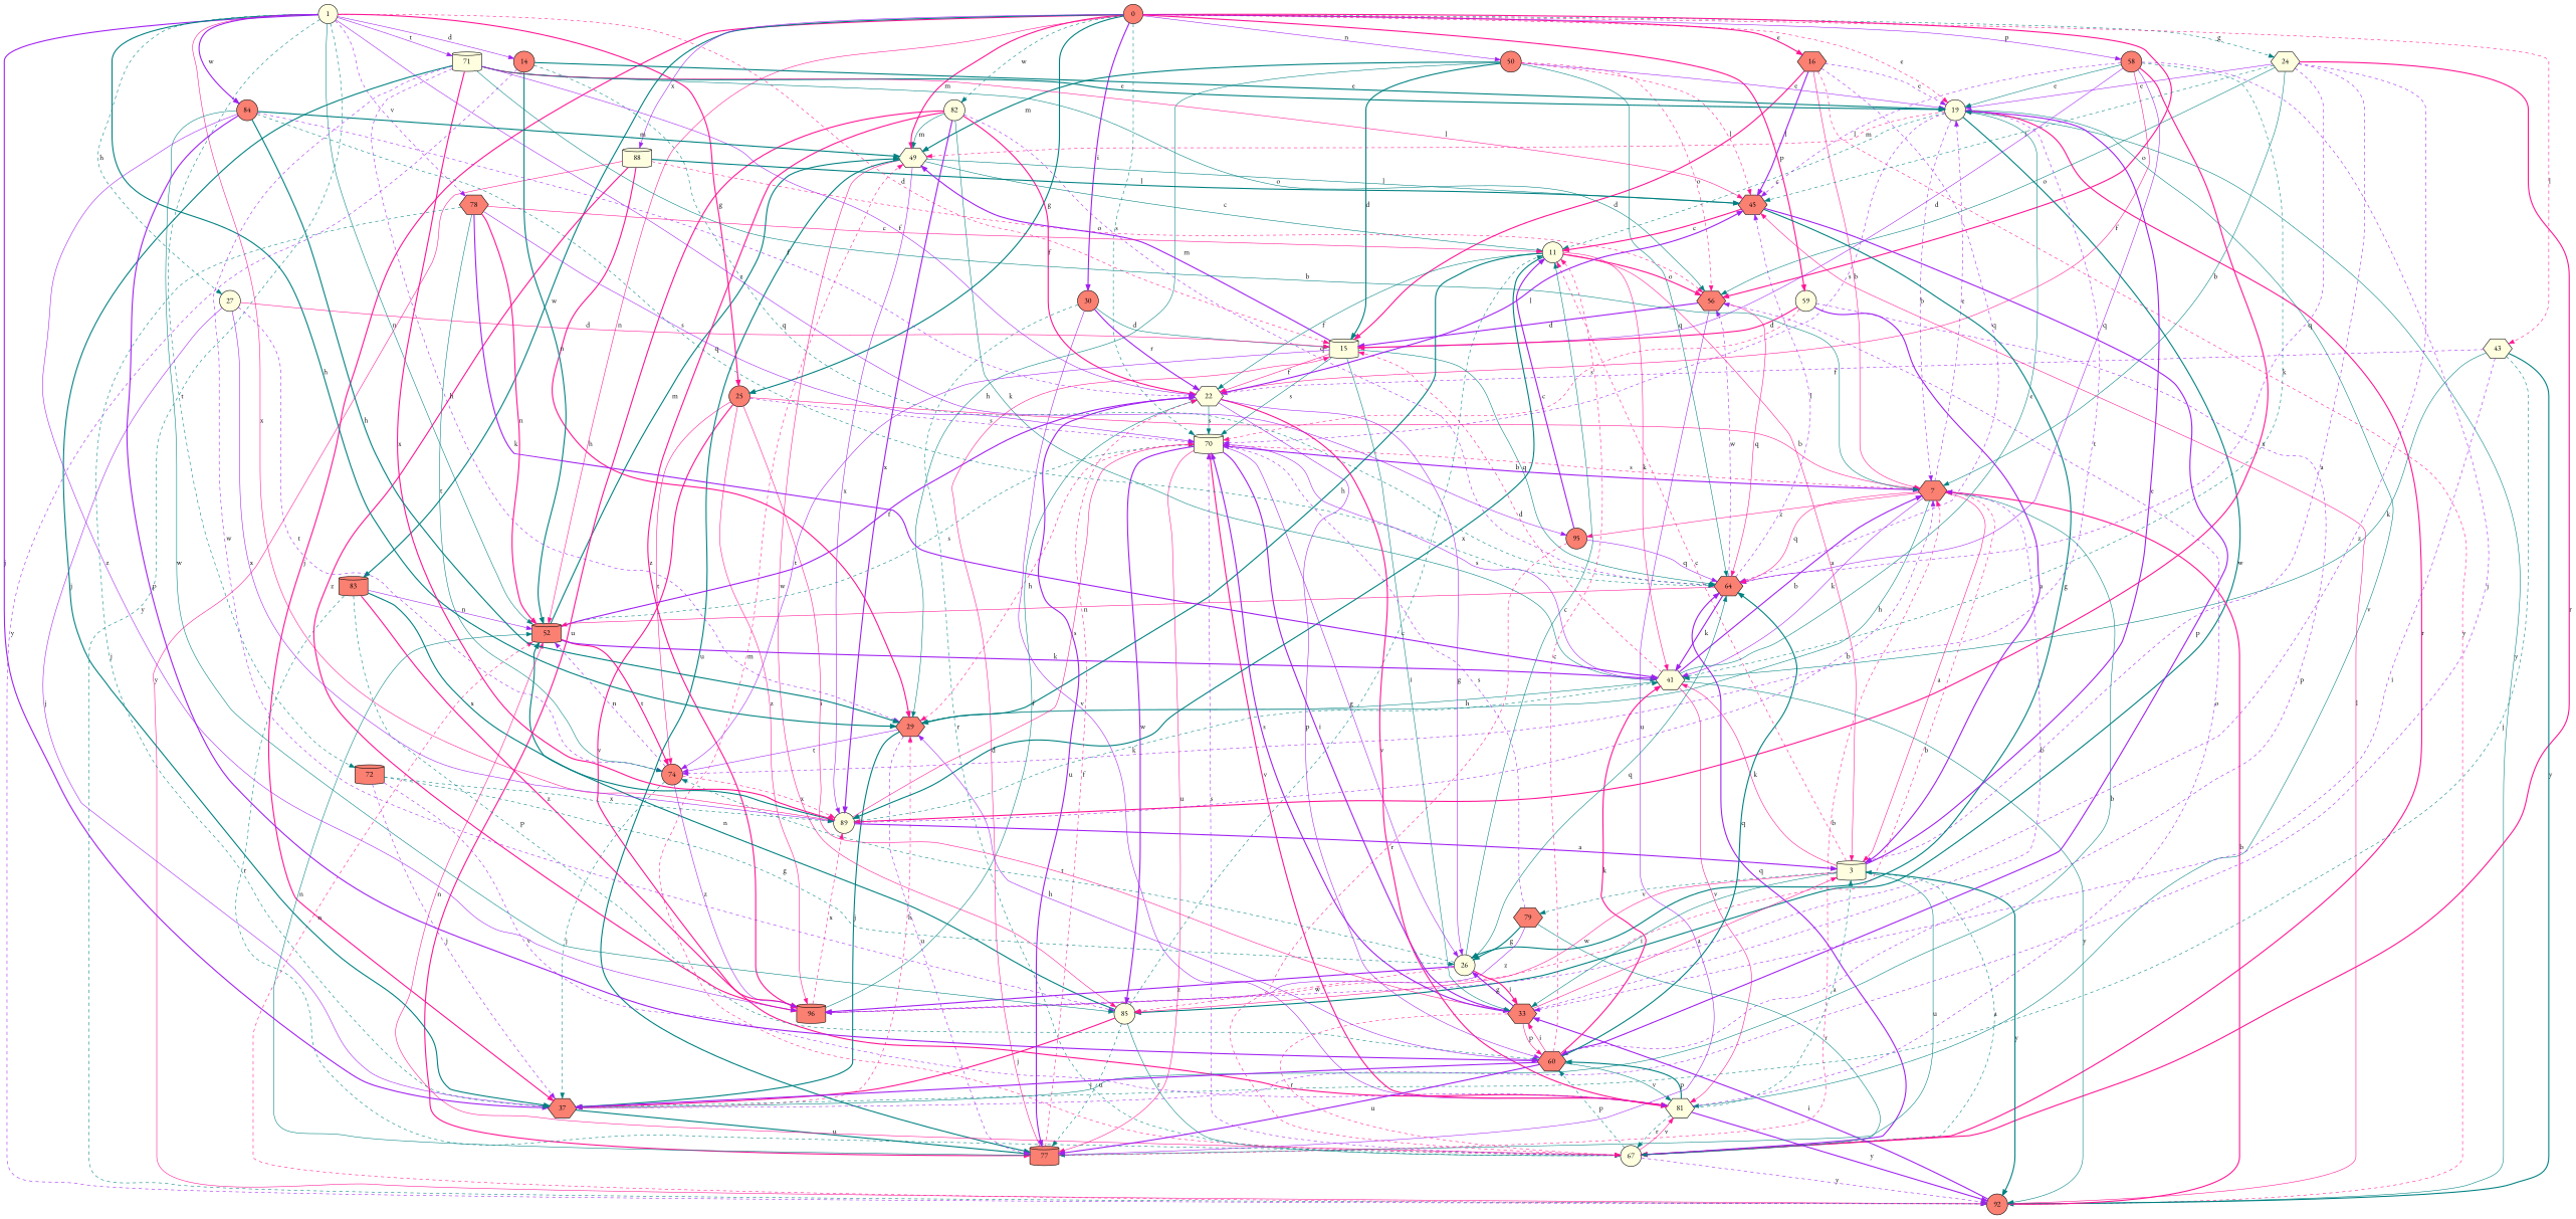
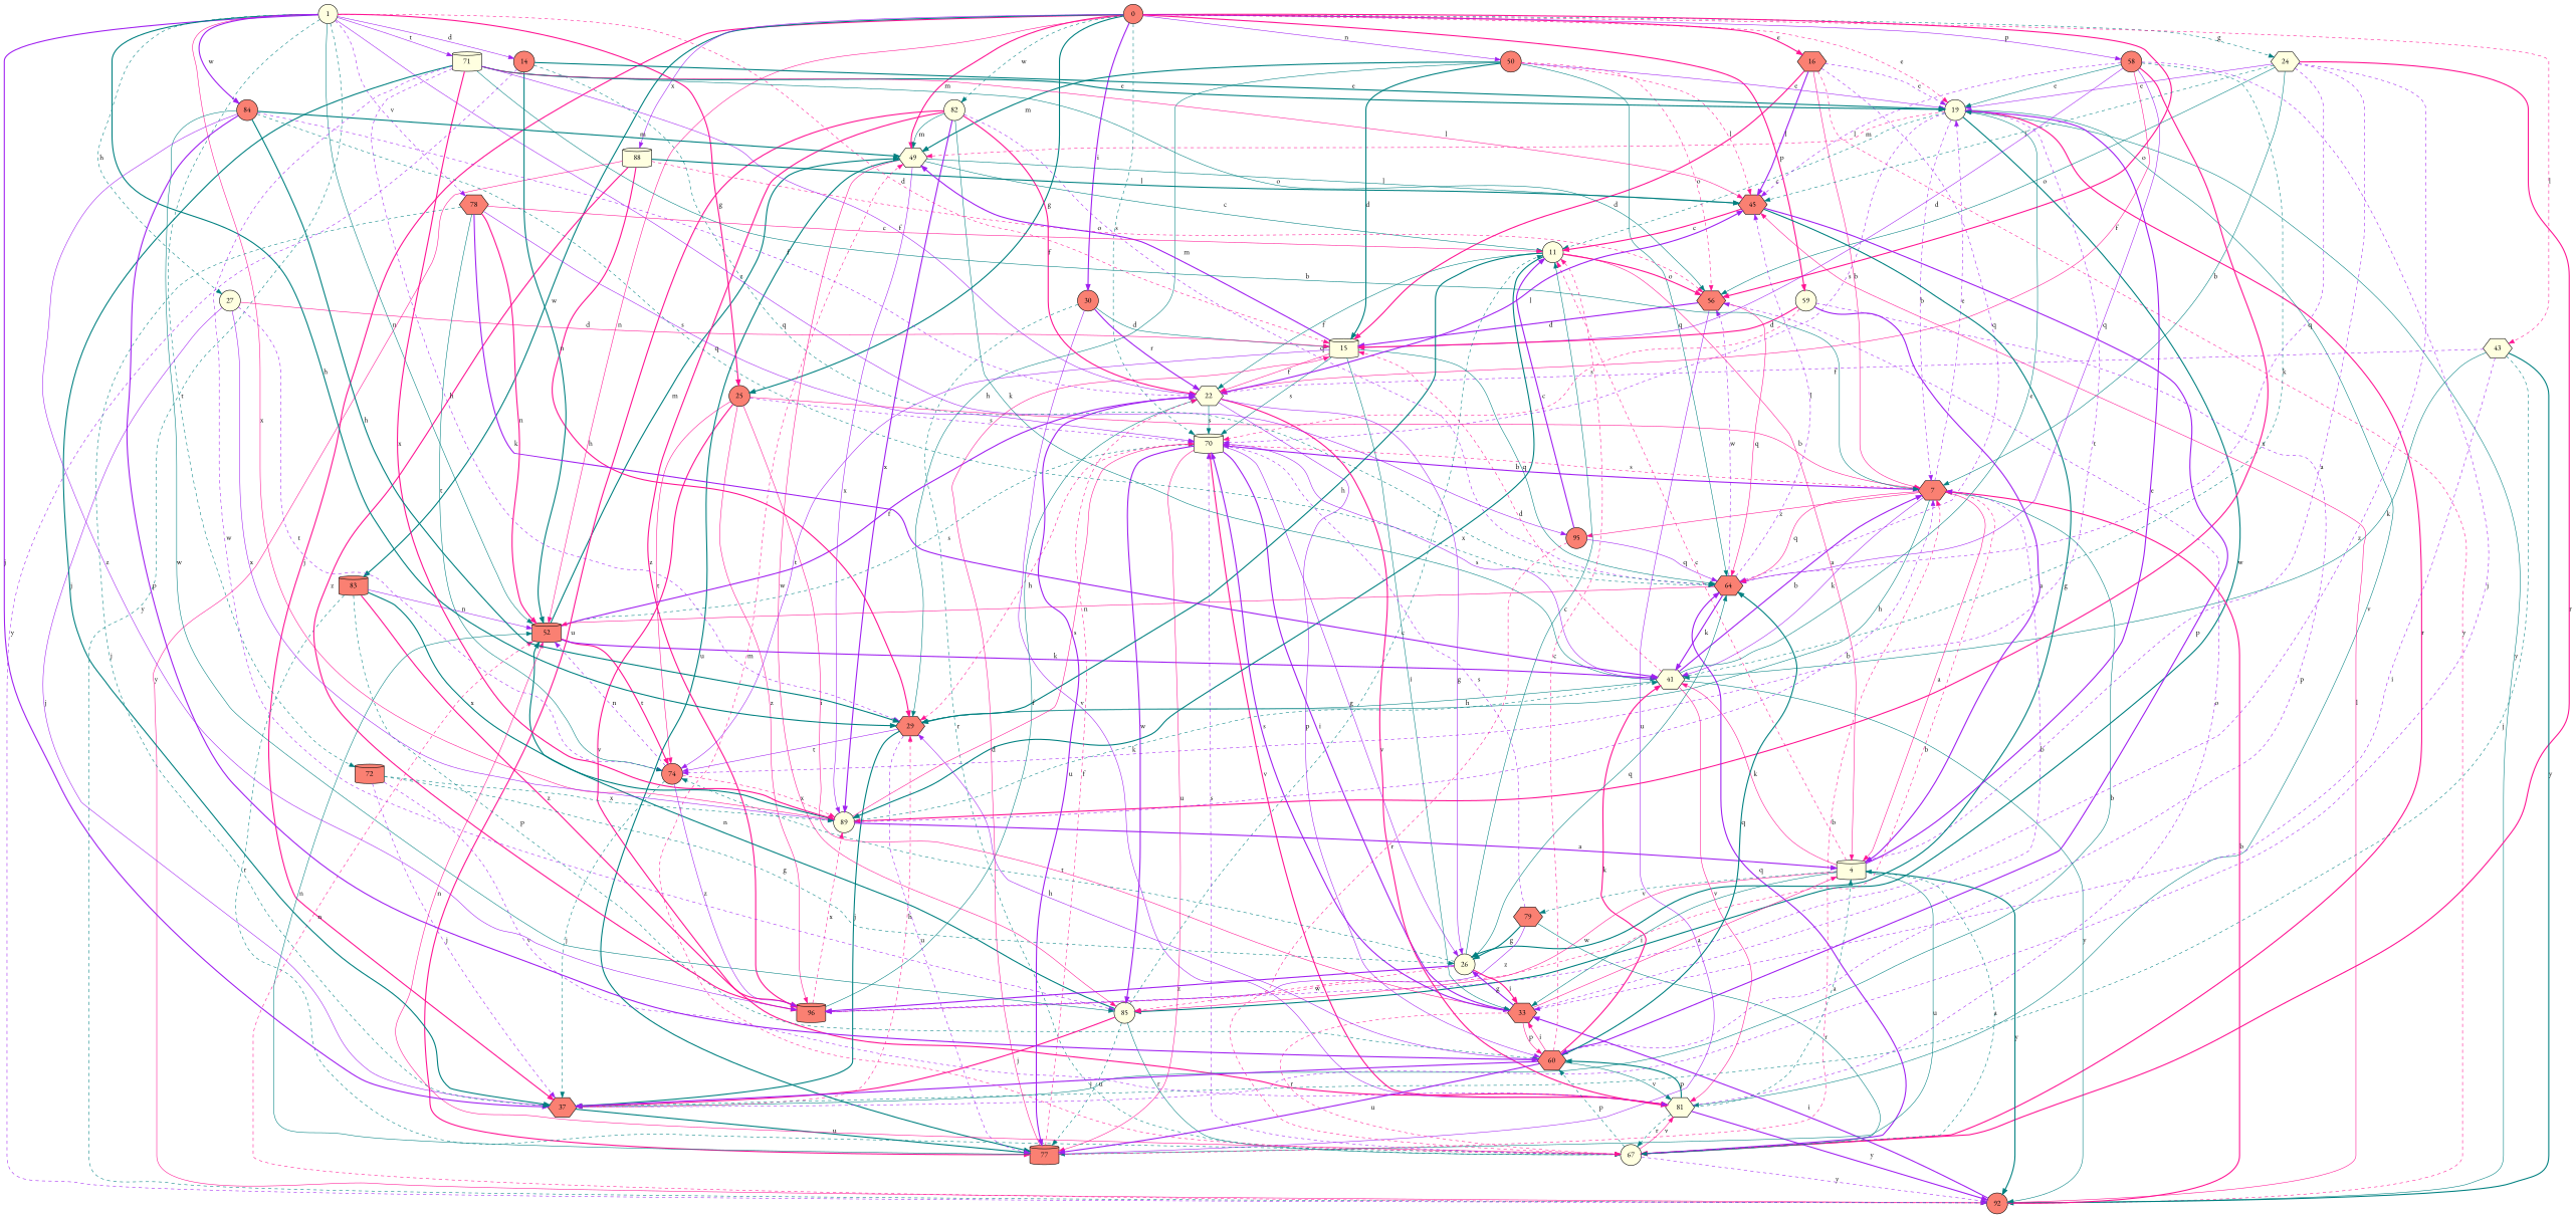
  strict digraph {
    fontname="EB Garamond"
    node [fillcolor=salmon fontname="EB Garamond" shape=circle style=filled]
    edge [color=purple fontname="EB Garamond" style=solid]
    16 [shape=hexagon]
    0
    19 [fillcolor=lightyellow]
    24 [fillcolor=lightyellow shape=hexagon]
    25
    30
    37 [shape=hexagon]
    43 [fillcolor=lightyellow shape=hexagon]
    49 [fillcolor=lightyellow shape=hexagon]
    50
    52 [shape=cylinder]
    56 [shape=hexagon]
    58
    59 [fillcolor=lightyellow]
    70 [fillcolor=lightyellow shape=cylinder]
    82 [fillcolor=lightyellow]
    83 [shape=cylinder]
    88 [fillcolor=lightyellow shape=cylinder]
    15 [fillcolor=lightyellow shape=cylinder]
    92
    7 [shape=hexagon]
    64 [shape=hexagon]
    45 [shape=hexagon]
    11 [fillcolor=lightyellow]
    85 [fillcolor=lightyellow]
    74
    67 [fillcolor=lightyellow]
    81 [fillcolor=lightyellow shape=hexagon]
-   4 [fillcolor=lightyellow shape=cylinder label=3]
+   4 [fillcolor=lightyellow shape=cylinder]
    96 [shape=cylinder]
    33 [shape=hexagon]
    22 [fillcolor=lightyellow shape=hexagon]
    29 [shape=hexagon]
    77 [shape=cylinder]
    41 [fillcolor=lightyellow shape=hexagon]
    89 [fillcolor=lightyellow]
    60 [shape=hexagon]
    26 [fillcolor=lightyellow]
    1 [fillcolor=lightyellow]
    14
    27 [fillcolor=lightyellow]
    71 [fillcolor=lightyellow shape=cylinder]
    72 [shape=cylinder]
    78 [shape=hexagon]
    84
    95
    79 [shape=hexagon]
    16 -> 19 [label=e style=dashed]
    16 -> 15 [color=deeppink label=d style=bold]
    16 -> 92 [color=deeppink label=y style=dashed]
    16 -> 7 [color=deeppink label=b]
    16 -> 64 [label=q style=dashed]
    16 -> 45 [label=l style=bold]
    0 -> 16 [color=deeppink label=e style=bold]
    0 -> 19 [color=deeppink label=e style=dashed]
    0 -> 24 [color=teal label=g style=dashed]
    0 -> 25 [color=teal label=g style=bold]
    0 -> 30 [label=i style=bold]
    0 -> 37 [color=deeppink label=j style=bold]
    0 -> 43 [color=deeppink label=l style=dashed]
    0 -> 49 [color=deeppink label=m style=bold]
    0 -> 50 [label=n]
    0 -> 52 [color=deeppink label=n]
    0 -> 56 [color=deeppink label=o style=bold]
    0 -> 58 [label=p]
    0 -> 59 [color=deeppink label=p style=bold]
    0 -> 70 [color=teal label=s style=dashed]
    0 -> 82 [color=teal label=w style=dashed]
    0 -> 83 [color=teal label=w style=bold]
    0 -> 88 [label=x]
    19 -> 49 [color=deeppink label=m style=dashed]
    19 -> 70 [label=s style=dashed]
    19 -> 92 [color=teal label=y]
    19 -> 7 [label=b style=dashed]
    19 -> 11 [color=teal label=c style=dashed]
    19 -> 85 [color=teal label=w style=bold]
    19 -> 74 [label=t style=dashed]
    19 -> 67 [color=deeppink label=r style=bold]
    19 -> 81 [color=teal label=v]
    24 -> 19 [label=e]
    24 -> 56 [color=teal label=o]
    24 -> 7 [color=teal label=b]
    24 -> 64 [label=q style=dashed]
    24 -> 45 [color=teal label=l style=dashed]
    24 -> 67 [color=deeppink label=r style=bold]
    24 -> 4 [label=a style=dashed]
    24 -> 96 [label=z style=dashed]
    25 -> 70 [label=s style=dashed]
    25 -> 7 [color=deeppink label=b]
    25 -> 74 [color=deeppink label=t]
    25 -> 81 [color=deeppink label=v style=bold]
    25 -> 96 [color=deeppink label=z]
    25 -> 33 [color=deeppink label=i]
    30 -> 15 [color=teal label=d]
    30 -> 67 [color=teal label=r style=dashed]
    30 -> 81 [label=v]
    30 -> 22 [label=r style=bold]
    37 -> 7 [color=teal label=b]
    37 -> 29 [color=deeppink label=h style=dashed]
    37 -> 77 [color=teal label=u style=bold]
    43 -> 37 [color=teal label=j style=dashed]
    43 -> 92 [color=teal label=y style=bold]
    43 -> 33 [label=i style=dashed]
    43 -> 22 [label=f style=dashed]
    43 -> 41 [color=teal label=k]
    49 -> 45 [color=teal label=l]
    49 -> 11 [color=teal label=c]
    49 -> 85 [color=deeppink label=w]
    49 -> 77 [color=teal label=u style=bold]
    49 -> 89 [label=x]
    50 -> 19 [label=e]
    50 -> 49 [color=teal label=m style=bold]
    50 -> 56 [color=deeppink label=o style=dashed]
    50 -> 15 [color=teal label=d style=bold]
    50 -> 64 [color=teal label=q]
    50 -> 45 [color=deeppink label=l style=dashed]
    50 -> 29 [color=teal label=h]
    52 -> 49 [color=teal label=m style=bold]
    52 -> 70 [color=teal label=s style=dashed]
    52 -> 74 [color=deeppink label=t style=bold]
    52 -> 22 [label=f style=bold]
    52 -> 41 [label=k style=bold]
    56 -> 15 [label=d style=bold]
    56 -> 64 [color=deeppink label=q]
    56 -> 77 [label=u]
    58 -> 19 [color=teal label=e]
    58 -> 37 [label=j style=dashed]
    58 -> 15 [label=d]
    58 -> 64 [label=q]
    58 -> 45 [label=l style=dashed]
    58 -> 22 [color=deeppink label=f]
    58 -> 41 [color=teal label=k style=dashed]
    58 -> 89 [color=deeppink label=x style=bold]
    59 -> 70 [color=deeppink label=s style=dashed]
    59 -> 15 [color=deeppink label=d style=bold]
    59 -> 4 [label=a style=bold]
    59 -> 60 [label=p style=dashed]
    70 -> 7 [label=b style=bold]
    70 -> 85 [label=w style=bold]
    70 -> 81 [color=deeppink label=v style=bold]
    70 -> 33 [label=i style=bold]
    70 -> 29 [color=deeppink label=h style=dashed]
    70 -> 77 [color=deeppink label=u]
    70 -> 26 [label=g]
    82 -> 49 [color=teal label=m]
    82 -> 64 [label=q style=dashed]
    82 -> 96 [color=deeppink label=z style=bold]
    82 -> 22 [color=deeppink label=f style=bold]
    82 -> 77 [color=deeppink label=u style=bold]
    82 -> 41 [color=teal label=k]
    82 -> 89 [label=x style=bold]
    83 -> 52 [label=n]
    83 -> 67 [color=teal label=r style=dashed]
    83 -> 96 [color=deeppink label=z style=bold]
    83 -> 89 [color=teal label=x style=bold]
    83 -> 60 [color=teal label=p style=dashed]
    88 -> 56 [color=deeppink label=o style=dashed]
    88 -> 92 [color=deeppink label=y]
    88 -> 45 [color=teal label=l style=bold]
    88 -> 96 [color=deeppink label=z style=bold]
    88 -> 29 [color=deeppink label=h style=bold]
    15 -> 49 [label=m style=bold]
    15 -> 70 [color=teal label=s]
    15 -> 64 [color=teal label=q]
    15 -> 74 [label=t]
    15 -> 33 [color=teal label=i]
    15 -> 22 [color=deeppink label=f]
    92 -> 52 [color=deeppink label=n style=dashed]
    92 -> 7 [color=deeppink label=b style=bold]
    92 -> 45 [color=deeppink label=l]
    92 -> 33 [label=i style=bold]
    7 -> 19 [label=e style=dashed]
    7 -> 70 [color=deeppink label=s style=dashed]
    7 -> 64 [color=deeppink label=q]
    7 -> 4 [color=deeppink label=a]
    7 -> 29 [color=teal label=h]
    7 -> 41 [label=k]
    7 -> 95 [color=deeppink label=z]
    64 -> 52 [color=deeppink label=n]
    64 -> 56 [label=w style=dashed]
    64 -> 45 [label=l style=dashed]
    64 -> 41 [label=k style=bold]
    45 -> 11 [color=deeppink label=c style=bold]
    45 -> 60 [label=p style=bold]
    45 -> 26 [color=teal label=g style=bold]
    11 -> 56 [color=deeppink label=o style=bold]
    11 -> 4 [color=deeppink label=a]
    11 -> 22 [color=teal label=f]
    11 -> 29 [color=teal label=h style=bold]
-   11 -> 41 [color=deeppink label=k]
    11 -> 89 [color=teal label=x style=bold]
    85 -> 37 [color=deeppink label=j style=bold]
    85 -> 52 [color=teal label=n style=bold]
    85 -> 11 [color=teal label=c style=dashed]
    85 -> 67 [color=teal label=r]
    85 -> 77 [color=teal label=u style=dashed]
    74 -> 37 [color=teal label=j style=dashed]
    74 -> 52 [label=n style=dashed]
    74 -> 96 [label=z]
    74 -> 89 [color=deeppink label=x style=dashed]
    67 -> 49 [color=deeppink label=m style=dashed]
    67 -> 52 [color=deeppink label=n]
    67 -> 70 [label=s style=dashed]
    67 -> 92 [label=y style=dashed]
    67 -> 64 [label=q style=bold]
    67 -> 81 [color=deeppink label=v]
    67 -> 4 [color=teal label=a style=dashed]
    67 -> 60 [color=teal label=p style=dashed]
    81 -> 56 [label=o style=dashed]
    81 -> 92 [label=y style=bold]
    81 -> 67 [color=teal label=r style=dashed]
    81 -> 4 [color=teal label=a style=dashed]
    81 -> 60 [color=teal label=p style=bold]
    4 -> 19 [label=e style=bold]
    4 -> 92 [color=teal label=y style=bold]
    4 -> 11 [color=deeppink label=c style=dashed]
    4 -> 85 [color=deeppink label=w]
    4 -> 33 [color=teal label=i]
    4 -> 77 [color=teal label=u]
    4 -> 41 [color=deeppink label=k]
    4 -> 79 [color=teal label=v style=dashed]
    96 -> 7 [color=deeppink label=b style=dashed]
    96 -> 22 [color=teal label=f]
    96 -> 89 [color=deeppink label=x style=dashed]
    33 -> 70 [label=s style=bold]
    33 -> 7 [label=b style=dashed]
    33 -> 67 [color=deeppink label=r style=dashed]
    33 -> 4 [color=deeppink label=a]
    33 -> 60 [color=deeppink label=p]
    33 -> 26 [label=g style=bold]
    22 -> 70 [color=teal label=s]
    22 -> 45 [label=l style=bold]
    22 -> 81 [color=deeppink label=v style=bold]
    22 -> 77 [label=u style=bold]
    22 -> 60 [label=p]
    22 -> 26 [label=g]
    29 -> 37 [color=teal label=j style=bold]
    29 -> 74 [label=t]
    29 -> 77 [label=u style=dashed]
    77 -> 52 [color=teal label=n]
    77 -> 15 [color=deeppink label=d]
    77 -> 7 [color=deeppink label=b style=dashed]
    77 -> 22 [color=deeppink label=f style=dashed]
    41 -> 19 [color=teal label=e]
    41 -> 70 [label=s]
    41 -> 15 [color=deeppink label=d style=dashed]
    41 -> 92 [color=teal label=y]
    41 -> 7 [label=b style=bold]
    41 -> 81 [color=deeppink label=v]
    41 -> 29 [color=teal label=h]
    89 -> 70 [color=deeppink label=s]
    89 -> 7 [label=b style=dashed]
    89 -> 4 [label=a style=bold]
    89 -> 41 [color=teal label=k style=dashed]
    60 -> 37 [label=j style=bold]
    60 -> 64 [color=teal label=q style=bold]
    60 -> 11 [color=deeppink label=c style=dashed]
    60 -> 81 [color=teal label=v]
    60 -> 33 [color=deeppink label=i]
    60 -> 29 [label=h]
    60 -> 77 [label=u style=bold]
    60 -> 41 [color=deeppink label=k style=bold]
    26 -> 64 [color=teal label=q]
    26 -> 11 [color=teal label=c]
    26 -> 85 [color=deeppink label=w style=dashed]
    26 -> 74 [color=teal label=t style=dashed]
    26 -> 96 [label=z style=bold]
    26 -> 33 [color=deeppink label=i style=bold]
    1 -> 25 [color=deeppink label=g style=bold]
    1 -> 37 [label=j style=bold]
    1 -> 52 [color=teal label=n]
    1 -> 15 [color=deeppink label=d style=dashed]
    1 -> 92 [color=teal label=y style=dashed]
    1 -> 29 [color=teal label=h style=bold]
    1 -> 89 [color=deeppink label=x]
    1 -> 14 [label=d]
    1 -> 27 [color=teal label=h style=dashed]
    1 -> 71 [label=t]
    1 -> 72 [color=teal label=t style=dashed]
    1 -> 78 [label=v style=dashed]
    1 -> 84 [label=w style=bold]
    1 -> 95 [label=z]
    14 -> 19 [color=teal label=e style=bold]
    14 -> 52 [color=teal label=n style=bold]
    14 -> 92 [label=y style=dashed]
    14 -> 64 [color=teal label=q style=dashed]
    27 -> 37 [label=j]
    27 -> 15 [color=deeppink label=d]
    27 -> 74 [label=t style=dashed]
    27 -> 89 [label=x]
    71 -> 19 [color=teal label=e style=bold]
    71 -> 37 [color=teal label=j style=bold]
    71 -> 56 [color=teal label=o]
    71 -> 7 [color=teal label=b]
    71 -> 45 [color=deeppink label=l]
    71 -> 85 [label=w style=dashed]
    71 -> 22 [label=f]
    71 -> 29 [label=h style=dashed]
    71 -> 89 [color=deeppink label=x style=bold]
    72 -> 37 [label=j style=dashed]
    72 -> 81 [label=v style=dashed]
    72 -> 89 [color=teal label=x style=dashed]
    72 -> 26 [color=teal label=g style=dashed]
    78 -> 37 [color=teal label=j style=dashed]
    78 -> 52 [color=deeppink label=n style=bold]
    78 -> 70 [label=s]
    78 -> 11 [color=deeppink label=c]
    78 -> 74 [color=teal label=t]
    78 -> 41 [label=k style=bold]
    84 -> 49 [color=teal label=m style=bold]
    84 -> 64 [color=teal label=q style=dashed]
    84 -> 85 [color=teal label=w]
    84 -> 96 [label=z]
    84 -> 22 [label=f style=dashed]
    84 -> 29 [color=teal label=h style=bold]
    84 -> 60 [label=p style=bold]
    95 -> 64 [label=q]
    95 -> 11 [label=c style=bold]
    95 -> 67 [color=deeppink label=r style=dashed]
    79 -> 70 [label=s style=dashed]
    79 -> 67 [color=teal label=r]
    79 -> 96 [label=z]
    79 -> 26 [color=teal label=g style=bold]
  }
